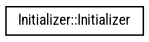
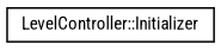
  digraph {
    rankdir=LR
    fontname="Roboto Condensed"
-   n1 [color=black fillcolor=white fontname="Roboto Condensed" fontsize=10 height=0.2 label="Initializer::Initializer" shape=record style=filled width=0.4]
+   n1 [color=black fillcolor=white fontname="Roboto Condensed" fontsize=10 height=0.2 label="LevelController::Initializer" shape=record style=filled width=0.4]
  }
